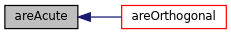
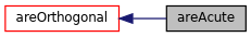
  digraph {
    rankdir=LR
    node [fontname=Helvetica fontsize=10 shape=record]
    n1 [color=black fillcolor=grey75 fontcolor=black height=0.2 label=areAcute style=filled width=0.4]
    n2 [color=red height=0.2 label=areOrthogonal width=0.4]
-   n1 -> n2 [color=midnightblue dir=back fontname=Helvetica fontsize=10 labelfontname=Helvetica labelfontsize=10 style=solid]
+   n2 -> n1 [color=midnightblue dir=back fontname=Helvetica fontsize=10 labelfontname=Helvetica labelfontsize=10 style=solid]
  }
